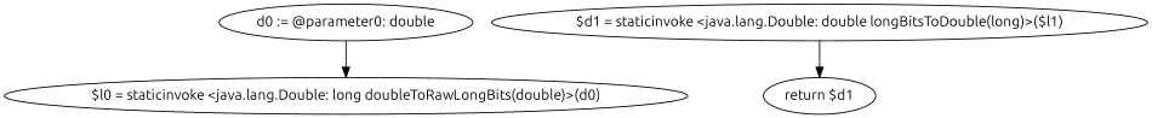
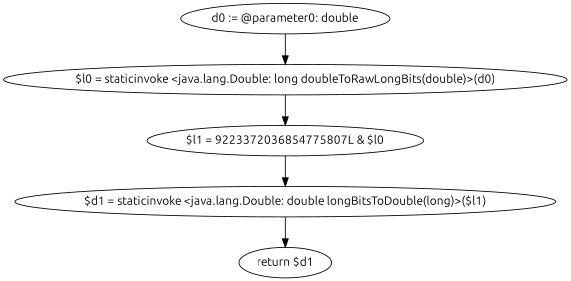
  digraph {
    fontname=Ubuntu
    node [fontname=Ubuntu]
    edge [fontname=Ubuntu]
    "d0 := @parameter0: double"
    "$l0 = staticinvoke <java.lang.Double: long doubleToRawLongBits(double)>(d0)"
+   "$l1 = 9223372036854775807L & $l0"
    "$d1 = staticinvoke <java.lang.Double: double longBitsToDouble(long)>($l1)"
    "return $d1"
    "d0 := @parameter0: double" -> "$l0 = staticinvoke <java.lang.Double: long doubleToRawLongBits(double)>(d0)"
+   "$l0 = staticinvoke <java.lang.Double: long doubleToRawLongBits(double)>(d0)" -> "$l1 = 9223372036854775807L & $l0"
+   "$l1 = 9223372036854775807L & $l0" -> "$d1 = staticinvoke <java.lang.Double: double longBitsToDouble(long)>($l1)"
    "$d1 = staticinvoke <java.lang.Double: double longBitsToDouble(long)>($l1)" -> "return $d1"
  }
